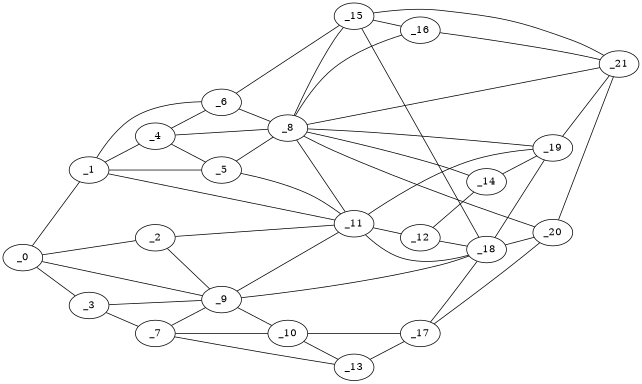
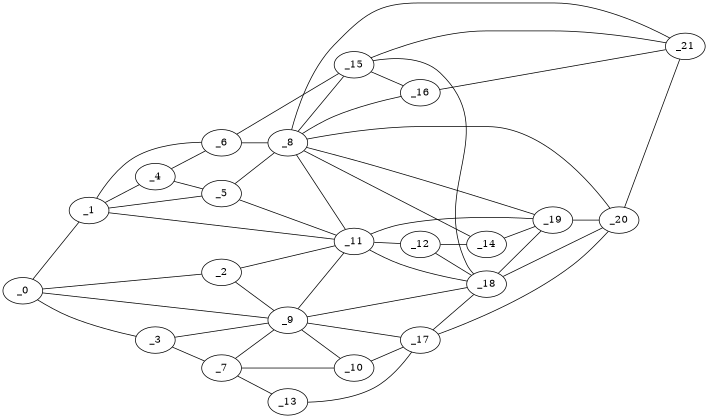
  graph {
    rankdir=LR
    node [x=96 y=55]
    edge [valence=2]
    _0 [x=34 y=22]
    _1 [x=38 y=58]
    _2 [x=40 y=49]
    _3 [x=42 y=15]
    _9 [x=61 y=24]
    _4 [x=51 y=88]
    _5 [x=52 y=81]
    _6 [x=52 y=124]
    _11 [x=68]
    _7 [x=54 y=3]
    _10 [x=67 y=14]
    _13 [x=91 y=9]
    _17 [y=27]
    _18 [y=42]
    _8 [x=60 y=91]
    _15 [x=93 y=118]
    _12 [x=90]
    _19 [y=76]
    _20 [x=99 y=83]
    _14 [x=92 y=64]
    _16 [x=95 y=108]
    _21 [x=99 y=93]
    _0 -- _1 [valence=1]
    _0 -- _2
    _0 -- _3 [valence=1]
    _0 -- _9 [valence=1]
    _1 -- _4
    _1 -- _5 [valence=1]
    _1 -- _6 [valence=1]
    _1 -- _11
    _2 -- _9
    _2 -- _11
    _3 -- _9
    _3 -- _7
    _9 -- _11
    _9 -- _10
+   _9 -- _17
    _9 -- _18
    _4 -- _5
    _4 -- _6
-   _4 -- _8
    _5 -- _11
    _5 -- _8 [valence=1]
    _6 -- _8 [valence=1]
    _6 -- _15 [valence=1]
    _11 -- _18
    _11 -- _12 [valence=1]
    _11 -- _19 [valence=1]
    _7 -- _9 [valence=1]
    _7 -- _10
    _7 -- _13 [valence=1]
-   _10 -- _13
    _10 -- _17
    _13 -- _17 [valence=1]
    _17 -- _18 [valence=1]
    _17 -- _20 [valence=1]
    _18 -- _19 [valence=1]
    _18 -- _20
    _8 -- _11
    _8 -- _15
    _8 -- _19
    _8 -- _20 [valence=1]
    _8 -- _14 [valence=1]
    _8 -- _16
    _8 -- _21
    _15 -- _18 [valence=1]
    _15 -- _16
    _15 -- _21 [valence=1]
    _12 -- _18
    _12 -- _14
-   _19 -- _21 [valence=1]
+   _19 -- _20 [valence=1]
    _20 -- _21 [valence=1]
    _14 -- _19
    _16 -- _21 [valence=1]
  }
